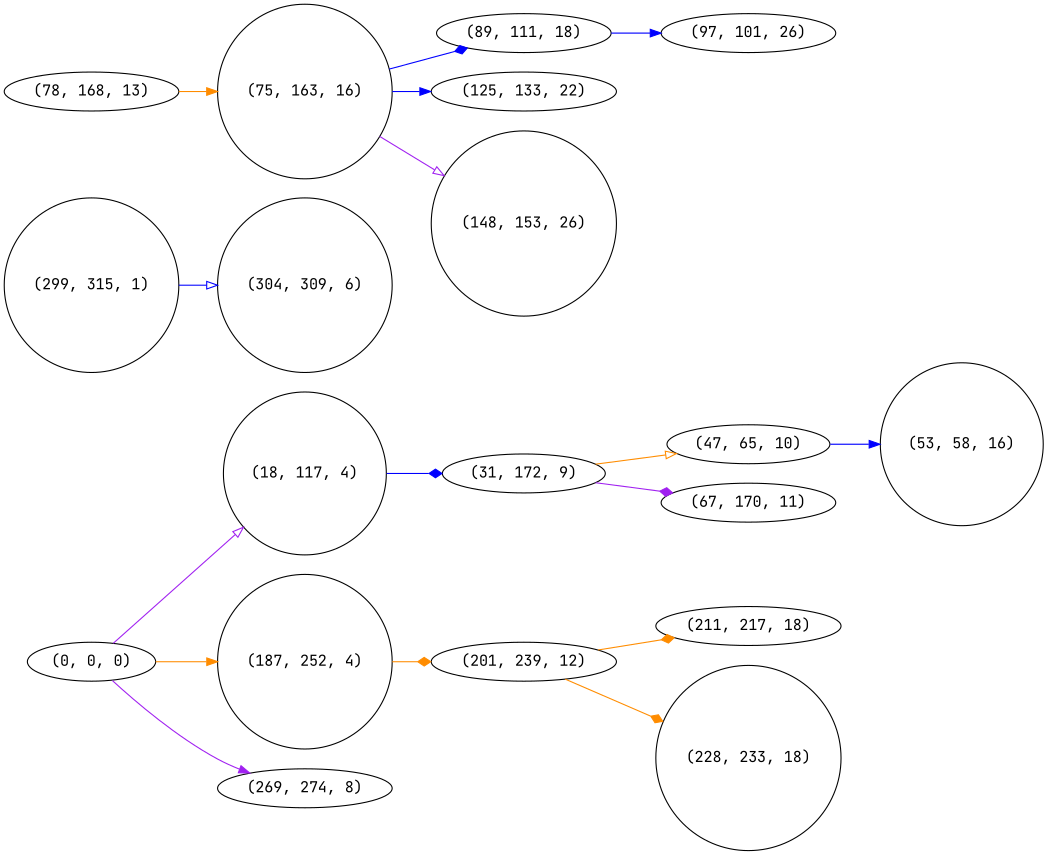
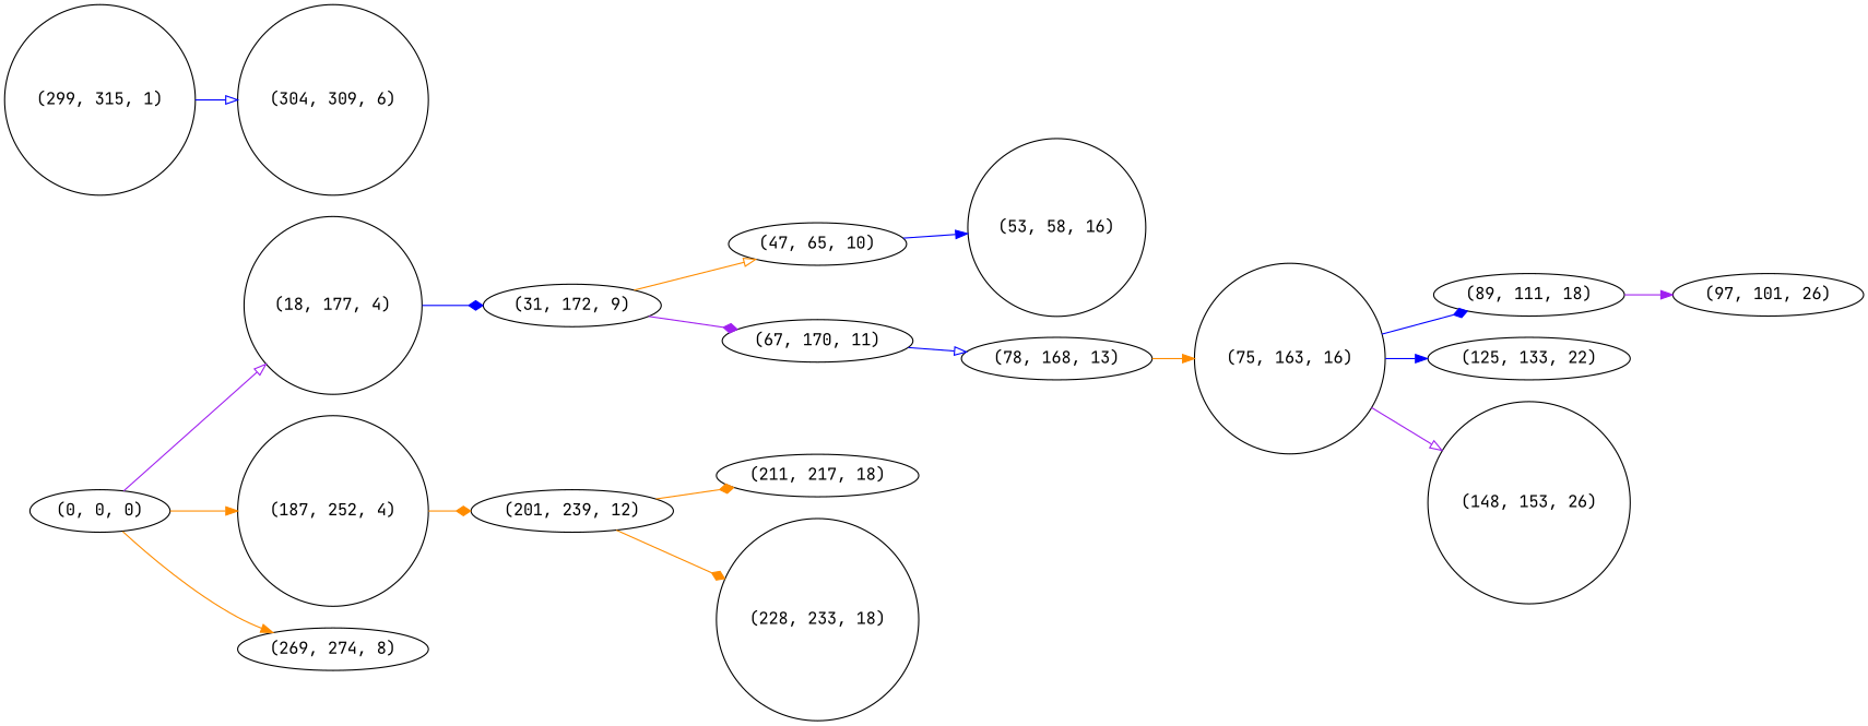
  digraph {
    fontname="JetBrains Mono"
    rankdir=LR
    node [fontname="JetBrains Mono" shape=ellipse]
    edge [arrowhead=diamond color=blue fontname="JetBrains Mono"]
-   "(18, 177, 4)" [shape=circle label="(18, 117, 4)"]
+   "(18, 177, 4)" [shape=circle]
    "(0, 0, 0)"
    "(187, 252, 4)" [shape=circle]
    "(269, 274, 8)"
    "(31, 172, 9)"
    "(201, 239, 12)"
    "(299, 315, 1)" [shape=circle]
    "(304, 309, 6)" [shape=circle]
    "(47, 65, 10)"
    "(67, 170, 11)"
    "(53, 58, 16)" [shape=circle]
    n12 [label="(78, 168, 13)"]
    "(75, 163, 16)" [shape=circle]
    "(89, 111, 18)"
    "(125, 133, 22)"
    "(148, 153, 26)" [shape=circle]
    "(97, 101, 26)"
    "(211, 217, 18)"
    "(228, 233, 18)" [shape=circle]
    "(18, 177, 4)" -> "(31, 172, 9)"
    "(0, 0, 0)" -> "(18, 177, 4)" [arrowhead=onormal color=purple]
    "(0, 0, 0)" -> "(187, 252, 4)" [arrowhead=normal color=darkorange]
-   "(0, 0, 0)" -> "(269, 274, 8)" [arrowhead=normal color=purple]
+   "(0, 0, 0)" -> "(269, 274, 8)" [arrowhead=normal color=darkorange]
    "(187, 252, 4)" -> "(201, 239, 12)" [color=darkorange]
    "(31, 172, 9)" -> "(47, 65, 10)" [arrowhead=onormal color=darkorange]
    "(31, 172, 9)" -> "(67, 170, 11)" [color=purple]
    "(201, 239, 12)" -> "(211, 217, 18)" [color=darkorange]
    "(201, 239, 12)" -> "(228, 233, 18)" [color=darkorange]
    "(299, 315, 1)" -> "(304, 309, 6)" [arrowhead=onormal]
    "(47, 65, 10)" -> "(53, 58, 16)" [arrowhead=normal]
+   "(67, 170, 11)" -> n12 [arrowhead=onormal]
    n12 -> "(75, 163, 16)" [arrowhead=normal color=darkorange]
    "(75, 163, 16)" -> "(89, 111, 18)"
    "(75, 163, 16)" -> "(125, 133, 22)" [arrowhead=normal]
    "(75, 163, 16)" -> "(148, 153, 26)" [arrowhead=onormal color=purple]
-   "(89, 111, 18)" -> "(97, 101, 26)" [arrowhead=normal]
+   "(89, 111, 18)" -> "(97, 101, 26)" [arrowhead=normal color=purple]
  }
